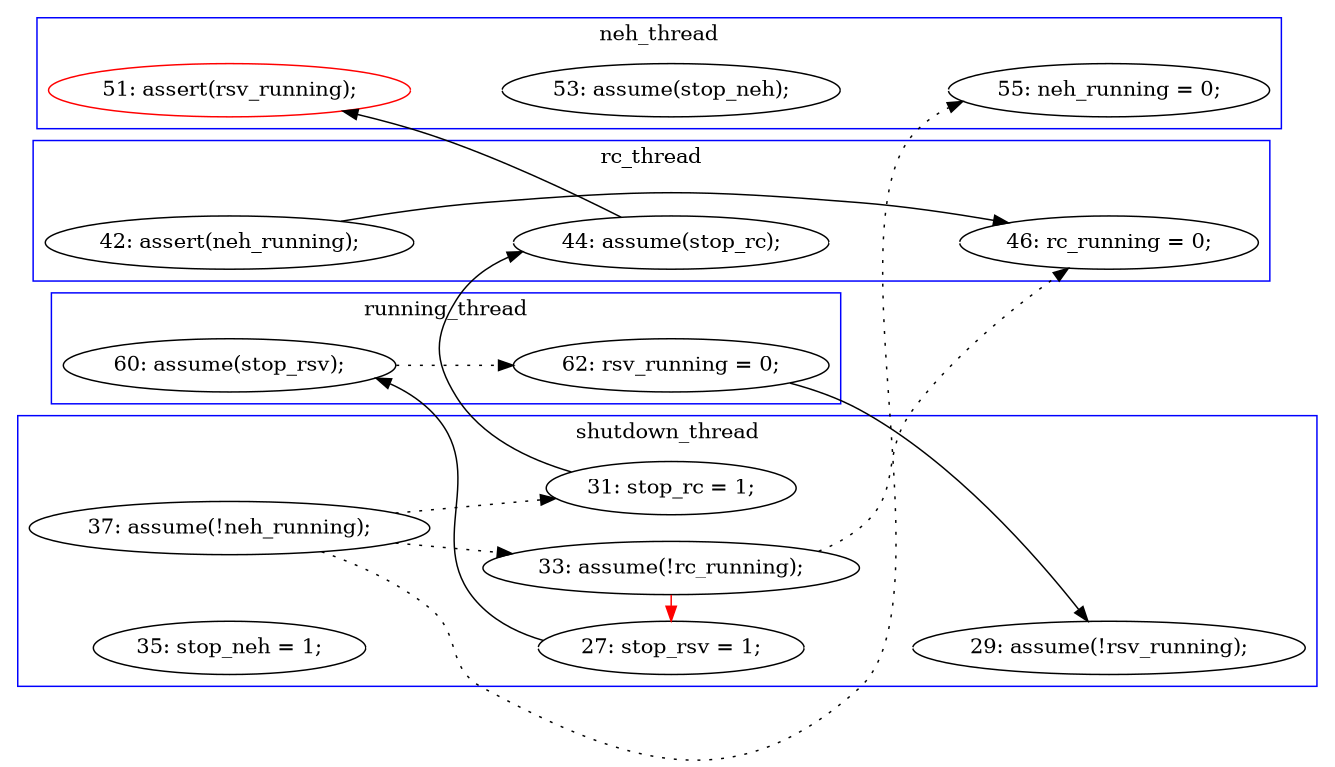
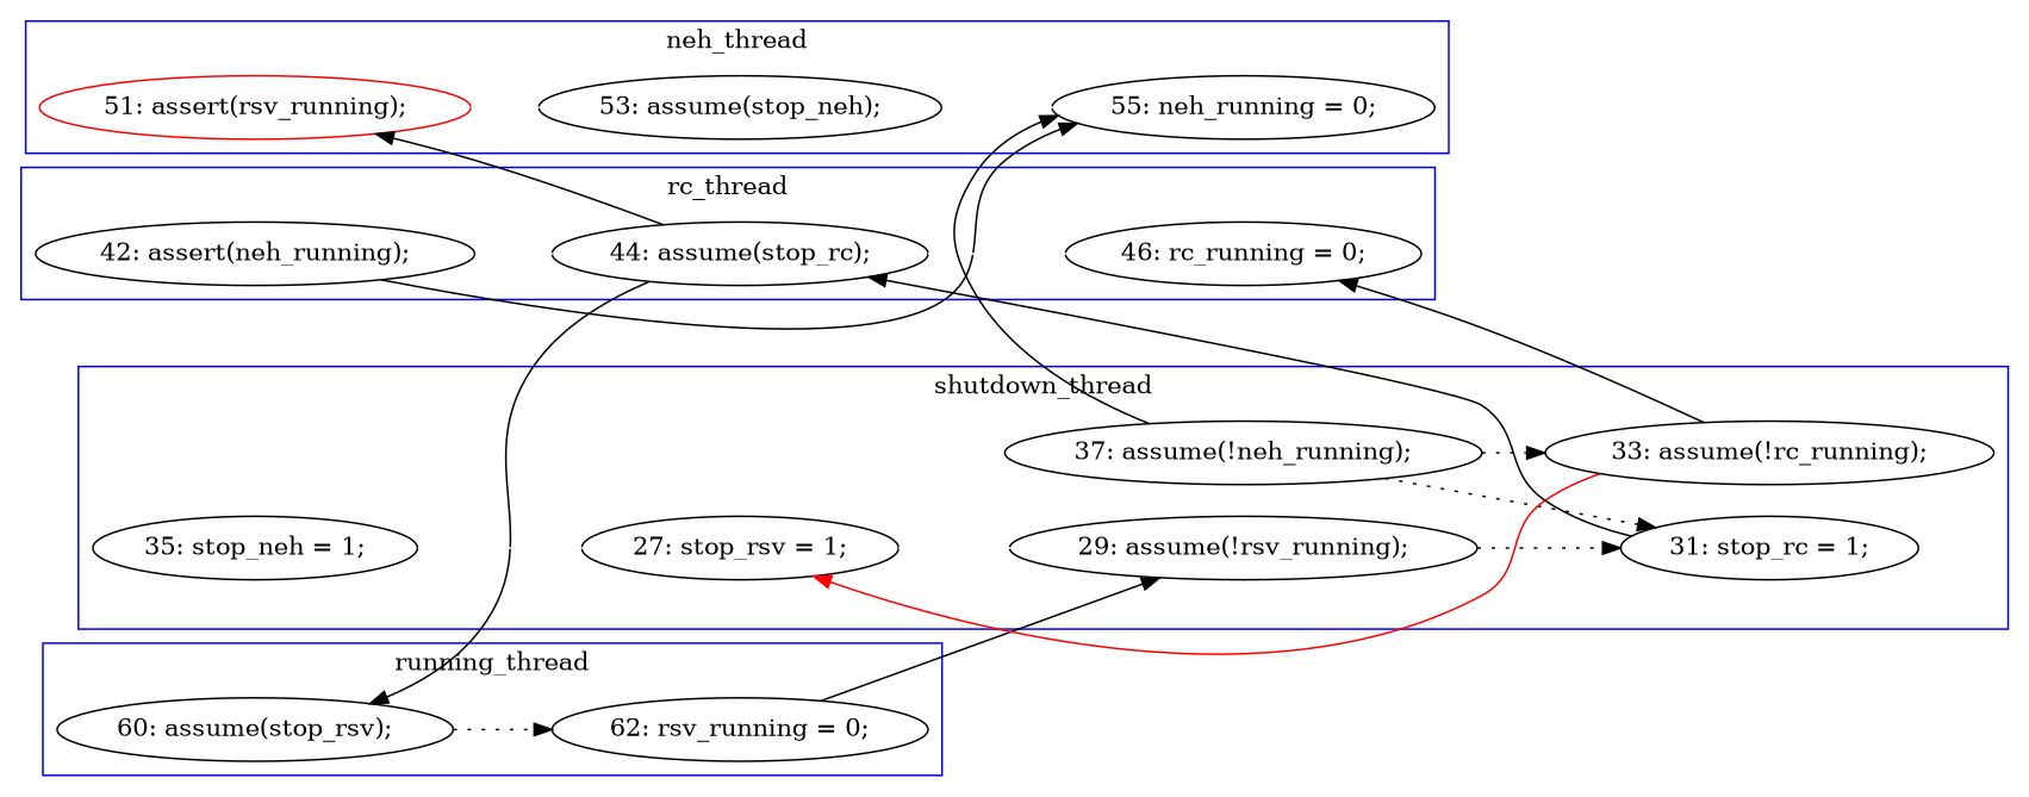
  digraph {
    rankdir=LR
    edge [color=black style=solid]
    n1 [label="55: neh_running = 0;"]
    n2 [color=red label="51: assert(rsv_running);"]
    n3 [label="53: assume(stop_neh);"]
    n4 [label="62: rsv_running = 0;"]
    n5 [label="60: assume(stop_rsv);"]
    n6 [label="42: assert(neh_running);"]
    n7 [label="44: assume(stop_rc);"]
    n8 [label="46: rc_running = 0;"]
    n9 [label="37: assume(!neh_running);"]
    n10 [label="33: assume(!rc_running);"]
    n11 [label="29: assume(!rsv_running);"]
    n12 [label="35: stop_neh = 1;"]
    n13 [label="27: stop_rsv = 1;"]
    n14 [label="31: stop_rc = 1;"]
    subgraph cluster_1 {
      color=blue
      label=neh_thread
      n1
      n2
      n3
    }
    subgraph cluster_2 {
      color=blue
      label=running_thread
      n4
      n5
    }
    subgraph cluster_3 {
      color=blue
      label=rc_thread
      n6
      n7
      n8
    }
    subgraph cluster_4 {
      color=blue
      label=shutdown_thread
      n9
      n10
      n11
      n12
      n13
      n14
    }
    n2 -> n3 [color=white]
    n3 -> n1 [color=white]
    n4 -> n11 [constraint=false]
    n5 -> n4 [style=dotted]
-   n6 -> n8 [constraint=false]
+   n6 -> n1 [constraint=false]
    n6 -> n7 [color=white]
    n7 -> n2 [constraint=false]
    n7 -> n8 [color=white]
-   n9 -> n1 [constraint=false style=dotted]
+   n9 -> n1 [constraint=false]
    n9 -> n10 [style=dotted]
    n9 -> n14 [style=dotted]
-   n10 -> n8 [constraint=false style=dotted]
+   n10 -> n8 [constraint=false]
    n10 -> n13 [color=red constraint=false]
+   n11 -> n14 [style=dotted]
    n12 -> n13 [color=white]
-   n13 -> n5 [constraint=false]
+   n7 -> n5 [constraint=false]
    n13 -> n11 [color=white]
    n14 -> n7 [constraint=false]
  }
